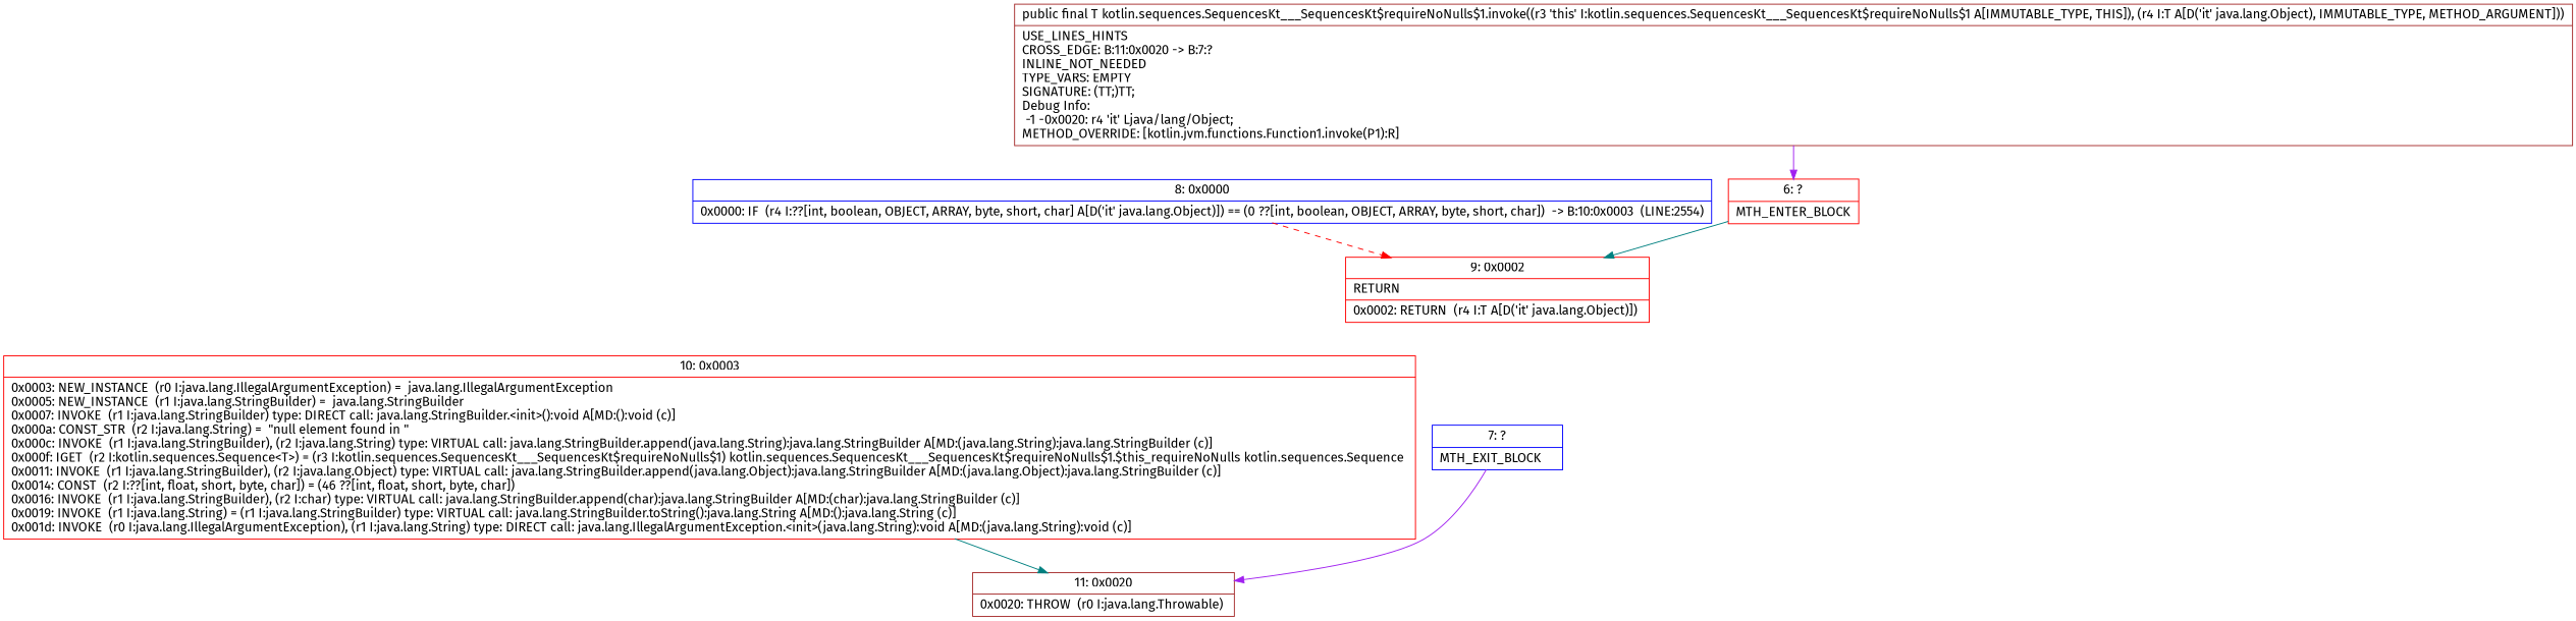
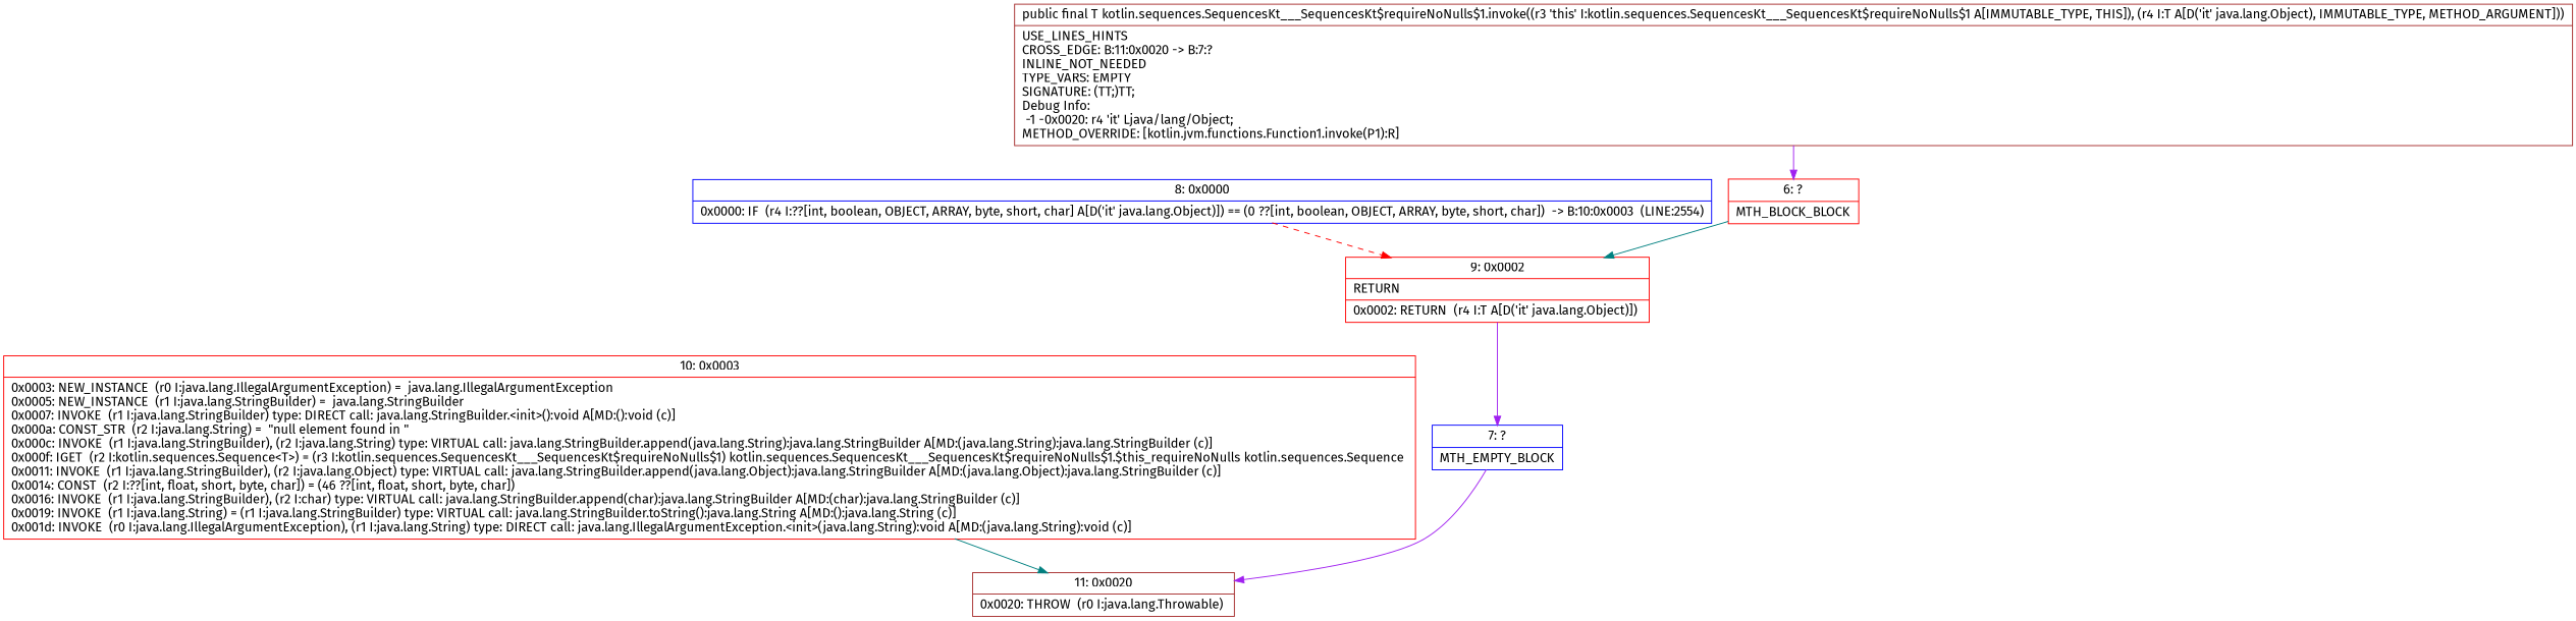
  digraph {
    fontname="Fira Sans"
    node [color=red fontname="Fira Sans" shape=record]
    edge [color=purple fontname="Fira Sans"]
-   n1 [label="{6\:\ ?|MTH_ENTER_BLOCK\l}"]
+   n1 [label="{6\:\ ?|MTH_BLOCK_BLOCK\l}"]
    n2 [label="{9\:\ 0x0002|RETURN\l|0x0002: RETURN  (r4 I:T A[D('it' java.lang.Object)]) \l}"]
    n3 [color=blue label="{8\:\ 0x0000|0x0000: IF  (r4 I:??[int, boolean, OBJECT, ARRAY, byte, short, char] A[D('it' java.lang.Object)]) == (0 ??[int, boolean, OBJECT, ARRAY, byte, short, char])  \-\> B:10:0x0003  (LINE:2554)\l}"]
-   n4 [color=blue label="{7\:\ ?|MTH_EXIT_BLOCK\l}"]
+   n4 [color=blue label="{7\:\ ?|MTH_EMPTY_BLOCK\l}"]
    n5 [label="{10\:\ 0x0003|0x0003: NEW_INSTANCE  (r0 I:java.lang.IllegalArgumentException) =  java.lang.IllegalArgumentException \l0x0005: NEW_INSTANCE  (r1 I:java.lang.StringBuilder) =  java.lang.StringBuilder \l0x0007: INVOKE  (r1 I:java.lang.StringBuilder) type: DIRECT call: java.lang.StringBuilder.\<init\>():void A[MD:():void (c)]\l0x000a: CONST_STR  (r2 I:java.lang.String) =  \"null element found in \" \l0x000c: INVOKE  (r1 I:java.lang.StringBuilder), (r2 I:java.lang.String) type: VIRTUAL call: java.lang.StringBuilder.append(java.lang.String):java.lang.StringBuilder A[MD:(java.lang.String):java.lang.StringBuilder (c)]\l0x000f: IGET  (r2 I:kotlin.sequences.Sequence\<T\>) = (r3 I:kotlin.sequences.SequencesKt___SequencesKt$requireNoNulls$1) kotlin.sequences.SequencesKt___SequencesKt$requireNoNulls$1.$this_requireNoNulls kotlin.sequences.Sequence \l0x0011: INVOKE  (r1 I:java.lang.StringBuilder), (r2 I:java.lang.Object) type: VIRTUAL call: java.lang.StringBuilder.append(java.lang.Object):java.lang.StringBuilder A[MD:(java.lang.Object):java.lang.StringBuilder (c)]\l0x0014: CONST  (r2 I:??[int, float, short, byte, char]) = (46 ??[int, float, short, byte, char]) \l0x0016: INVOKE  (r1 I:java.lang.StringBuilder), (r2 I:char) type: VIRTUAL call: java.lang.StringBuilder.append(char):java.lang.StringBuilder A[MD:(char):java.lang.StringBuilder (c)]\l0x0019: INVOKE  (r1 I:java.lang.String) = (r1 I:java.lang.StringBuilder) type: VIRTUAL call: java.lang.StringBuilder.toString():java.lang.String A[MD:():java.lang.String (c)]\l0x001d: INVOKE  (r0 I:java.lang.IllegalArgumentException), (r1 I:java.lang.String) type: DIRECT call: java.lang.IllegalArgumentException.\<init\>(java.lang.String):void A[MD:(java.lang.String):void (c)]\l}"]
    n6 [color=brown label="{11\:\ 0x0020|0x0020: THROW  (r0 I:java.lang.Throwable) \l}"]
    n7 [color=brown label="{public final T kotlin.sequences.SequencesKt___SequencesKt$requireNoNulls$1.invoke((r3 'this' I:kotlin.sequences.SequencesKt___SequencesKt$requireNoNulls$1 A[IMMUTABLE_TYPE, THIS]), (r4 I:T A[D('it' java.lang.Object), IMMUTABLE_TYPE, METHOD_ARGUMENT]))  | USE_LINES_HINTS\lCROSS_EDGE: B:11:0x0020 \-\> B:7:?\lINLINE_NOT_NEEDED\lTYPE_VARS: EMPTY\lSIGNATURE: (TT;)TT;\lDebug Info:\l  \-1 \-0x0020: r4 'it' Ljava\/lang\/Object;\lMETHOD_OVERRIDE: [kotlin.jvm.functions.Function1.invoke(P1):R]\l}"]
    n1 -> n2 [color=teal]
+   n2 -> n4
    n3 -> n2 [color=red style=dashed]
    n4 -> n6
    n5 -> n6 [color=teal]
    n7 -> n1
  }
